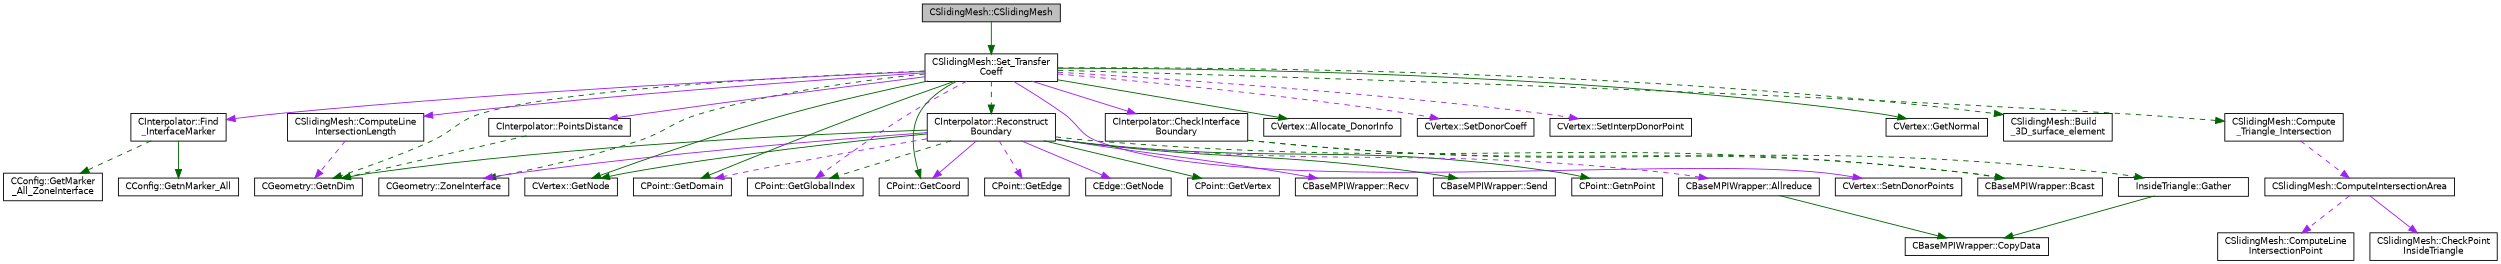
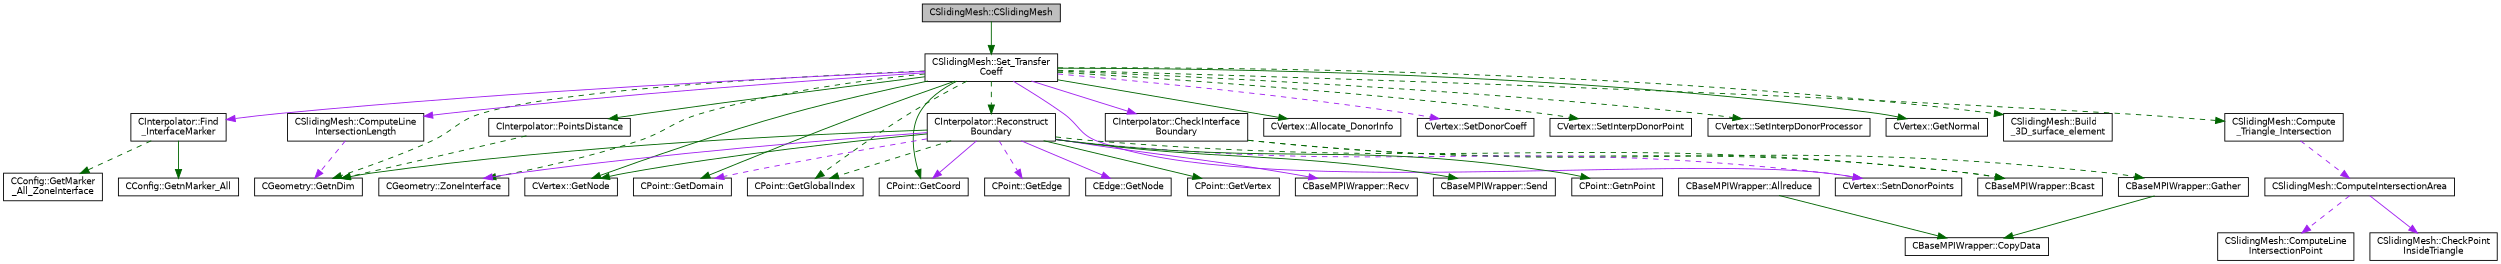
  digraph {
    rankdir=TB
    node [color=black fillcolor=white fontname=Helvetica fontsize=10 shape=record style=filled]
    edge [color=darkgreen fontname=Helvetica fontsize=10 labelfontname=Helvetica labelfontsize=10 style=solid]
    n1 [fillcolor=grey75 fontcolor=black height=0.2 label="CSlidingMesh::CSlidingMesh" width=0.4]
    n2 [height=0.2 label="CSlidingMesh::Set_Transfer\lCoeff" width=0.4]
    n3 [height=0.2 label="CGeometry::GetnDim" width=0.4]
    n4 [height=0.2 label="CInterpolator::Find\l_InterfaceMarker" width=0.4]
    n5 [height=0.2 label="CInterpolator::CheckInterface\lBoundary" width=0.4]
    n6 [height=0.2 label="CGeometry::ZoneInterface" width=0.4]
    n7 [height=0.2 label="CInterpolator::Reconstruct\lBoundary" width=0.4]
    n8 [height=0.2 label="CVertex::GetNode" width=0.4]
    n9 [height=0.2 label="CPoint::GetDomain" width=0.4]
    n10 [height=0.2 label="CPoint::GetGlobalIndex" width=0.4]
    n11 [height=0.2 label="CPoint::GetCoord" width=0.4]
    n12 [height=0.2 label="CInterpolator::PointsDistance" width=0.4]
    n13 [height=0.2 label="CSlidingMesh::ComputeLine\lIntersectionLength" width=0.4]
    n14 [height=0.2 label="CVertex::SetnDonorPoints" width=0.4]
    n15 [height=0.2 label="CVertex::Allocate_DonorInfo" width=0.4]
    n16 [height=0.2 label="CVertex::SetDonorCoeff" width=0.4]
    n17 [height=0.2 label="CVertex::SetInterpDonorPoint" width=0.4]
+   n18 [height=0.2 label="CVertex::SetInterpDonorProcessor" width=0.4]
    n19 [height=0.2 label="CVertex::GetNormal" width=0.4]
    n20 [height=0.2 label="CSlidingMesh::Build\l_3D_surface_element" width=0.4]
    n21 [height=0.2 label="CSlidingMesh::Compute\l_Triangle_Intersection" width=0.4]
    n22 [height=0.2 label="CConfig::GetnMarker_All" width=0.4]
    n23 [height=0.2 label="CConfig::GetMarker\l_All_ZoneInterface" width=0.4]
-   n24 [height=0.2 label="InsideTriangle::Gather" width=0.4]
+   n24 [height=0.2 label="CBaseMPIWrapper::Gather" width=0.4]
    n25 [height=0.2 label="CBaseMPIWrapper::Bcast" width=0.4]
    n26 [height=0.2 label="CPoint::GetnPoint" width=0.4]
    n27 [height=0.2 label="CPoint::GetEdge" width=0.4]
    n28 [height=0.2 label="CEdge::GetNode" width=0.4]
    n29 [height=0.2 label="CPoint::GetVertex" width=0.4]
    n30 [height=0.2 label="CBaseMPIWrapper::Allreduce" width=0.4]
    n31 [height=0.2 label="CBaseMPIWrapper::Recv" width=0.4]
    n32 [height=0.2 label="CBaseMPIWrapper::Send" width=0.4]
    n33 [height=0.2 label="CSlidingMesh::ComputeIntersectionArea" width=0.4]
    n34 [height=0.2 label="CBaseMPIWrapper::CopyData" width=0.4]
    n35 [height=0.2 label="CSlidingMesh::CheckPoint\lInsideTriangle" width=0.4]
    n36 [height=0.2 label="CSlidingMesh::ComputeLine\lIntersectionPoint" width=0.4]
    n1 -> n2
    n2 -> n3 [style=dashed]
    n2 -> n4 [color=purple]
    n2 -> n5 [color=purple]
    n2 -> n6 [style=dashed]
    n2 -> n7 [style=dashed]
    n2 -> n8
    n2 -> n9
-   n2 -> n10 [color=purple style=dashed]
+   n2 -> n10 [style=dashed]
    n2 -> n11
-   n2 -> n12 [color=purple]
+   n2 -> n12
    n2 -> n13 [color=purple]
    n2 -> n14 [color=purple]
    n2 -> n15
    n2 -> n16 [color=purple style=dashed]
-   n2 -> n17 [color=purple style=dashed]
+   n2 -> n17 [style=dashed]
+   n2 -> n18 [style=dashed]
    n2 -> n19
    n2 -> n20 [style=dashed]
    n2 -> n21 [style=dashed]
    n4 -> n22
    n4 -> n23 [style=dashed]
    n5 -> n24 [style=dashed]
    n5 -> n25 [style=dashed]
    n7 -> n3
    n7 -> n6 [color=purple]
    n7 -> n8
    n7 -> n9 [color=purple style=dashed]
    n7 -> n10 [style=dashed]
    n7 -> n11 [color=purple]
    n7 -> n25 [style=dashed]
    n7 -> n26
    n7 -> n27 [color=purple style=dashed]
    n7 -> n28 [color=purple]
    n7 -> n29
-   n7 -> n30 [color=purple style=dashed]
+   n7 -> n14 [color=purple style=dashed]
    n7 -> n31 [color=purple]
    n7 -> n32
    n12 -> n3 [style=dashed]
    n13 -> n3 [color=purple style=dashed]
    n21 -> n33 [color=purple style=dashed]
    n24 -> n34
    n30 -> n34
    n33 -> n35 [color=purple]
    n33 -> n36 [color=purple style=dashed]
  }
